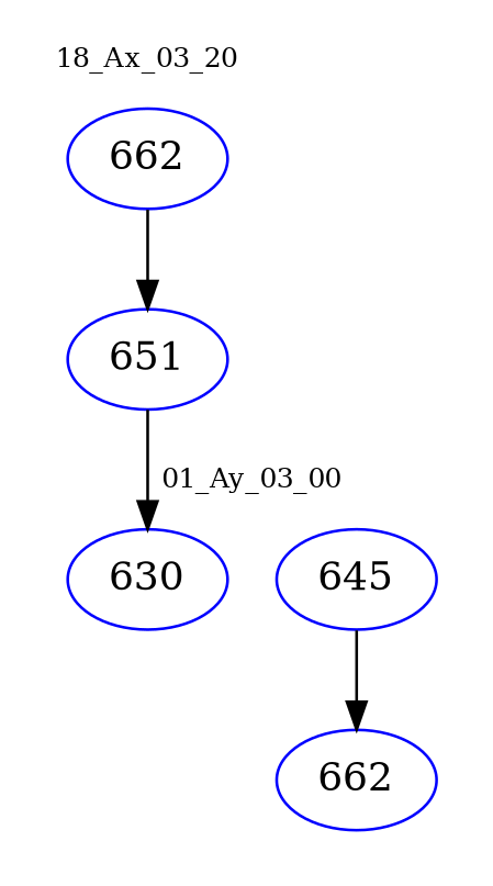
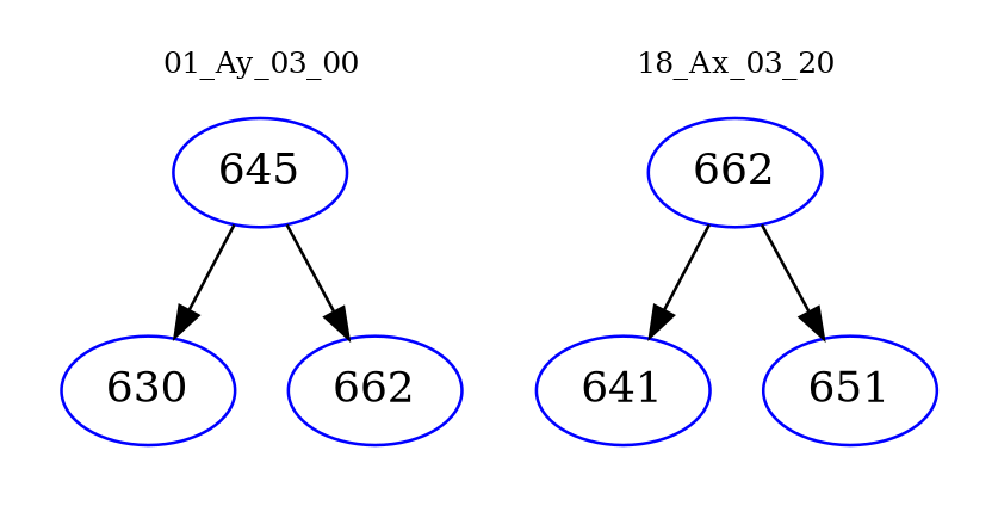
  digraph {
    fontname="DejaVu Serif"
    node [color=blue fontname="DejaVu Serif"]
    edge [color=black fontname="DejaVu Serif"]
    n1 [label=645]
    n2 [label=630]
    n3 [label=662]
    n4 [label=662]
+   n5 [label=641]
    n6 [label=651]
    subgraph cluster_1 {
      color=white
      fontsize=10
      label="01_Ay_03_00"
      n1
      n2
      n3
    }
    subgraph cluster_2 {
      color=white
      fontsize=10
      label="18_Ax_03_20"
      n4
+     n5
      n6
    }
-   n6 -> n2
+   n1 -> n2
    n1 -> n3
+   n4 -> n5
    n4 -> n6
  }
